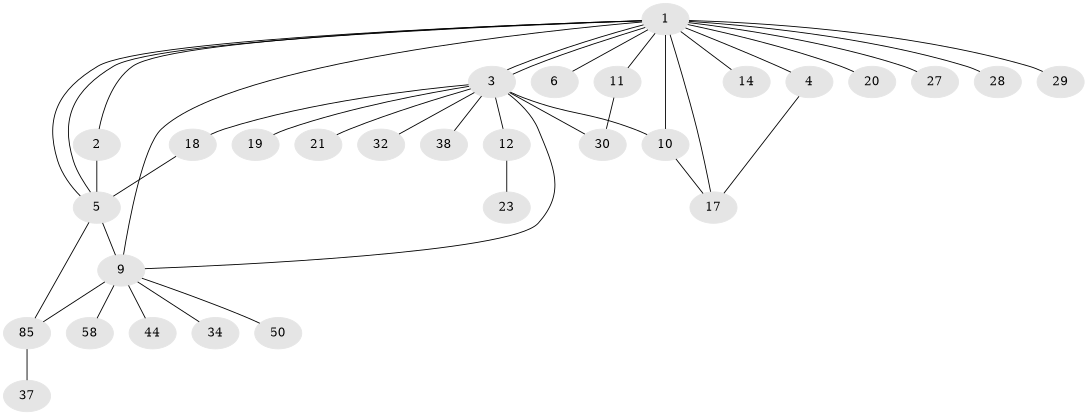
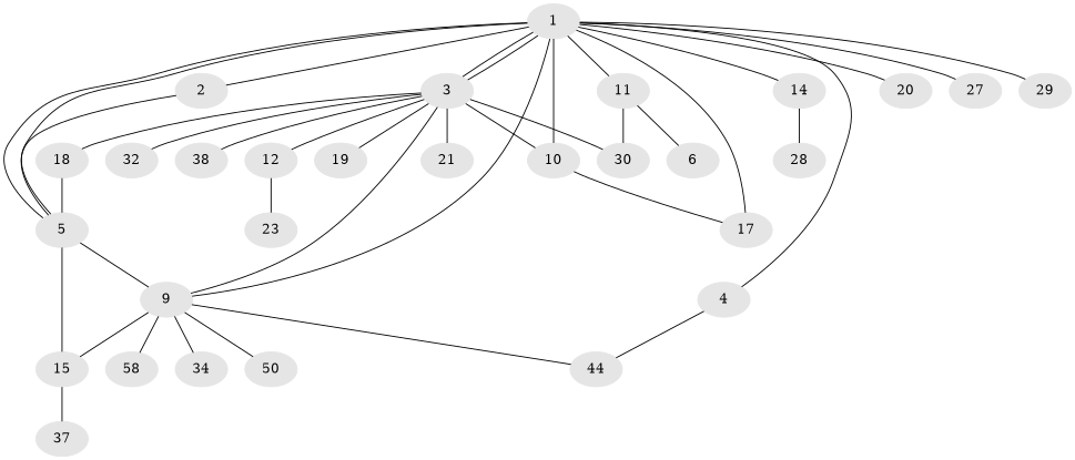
  graph {
    node [color=gray90 style=filled]
    1
    2
    3 [super="+8+43+51+7"]
    4 [super="+31"]
    5 [super="+26+45+41"]
    6
    9 [super="+39"]
    10 [super="+13+24"]
    11
    14
    17 [super="+42"]
    20 [super="+40"]
    27
    28
    29
    12
    18
    19
    21
    30
    32
    38
    44
-   15 [super="+22" label=85]
+   15 [super="+22"]
    34
    50
    58
    23
    37
    1 -- 2
    1 -- 3 [weight=2]
    1 -- 3
    1 -- 4
    1 -- 5
    1 -- 5
-   1 -- 6
+   11 -- 6
    1 -- 9
    1 -- 10 [weight=4]
    1 -- 11
    1 -- 14
    1 -- 17 [weight=2]
    1 -- 20
    1 -- 27
-   1 -- 28
+   14 -- 28
    1 -- 29
    2 -- 5
    3 -- 9
    3 -- 10 [weight=2]
    3 -- 12
    3 -- 18
    3 -- 19
    3 -- 21
    3 -- 30
    3 -- 32
    3 -- 38
-   4 -- 17
+   4 -- 44
    5 -- 9 [weight=3]
    5 -- 15
    9 -- 44
    9 -- 15
    9 -- 34
    9 -- 50
    9 -- 58
    10 -- 17
    11 -- 30
    12 -- 23
    18 -- 5 [weight=4]
    15 -- 37
  }
